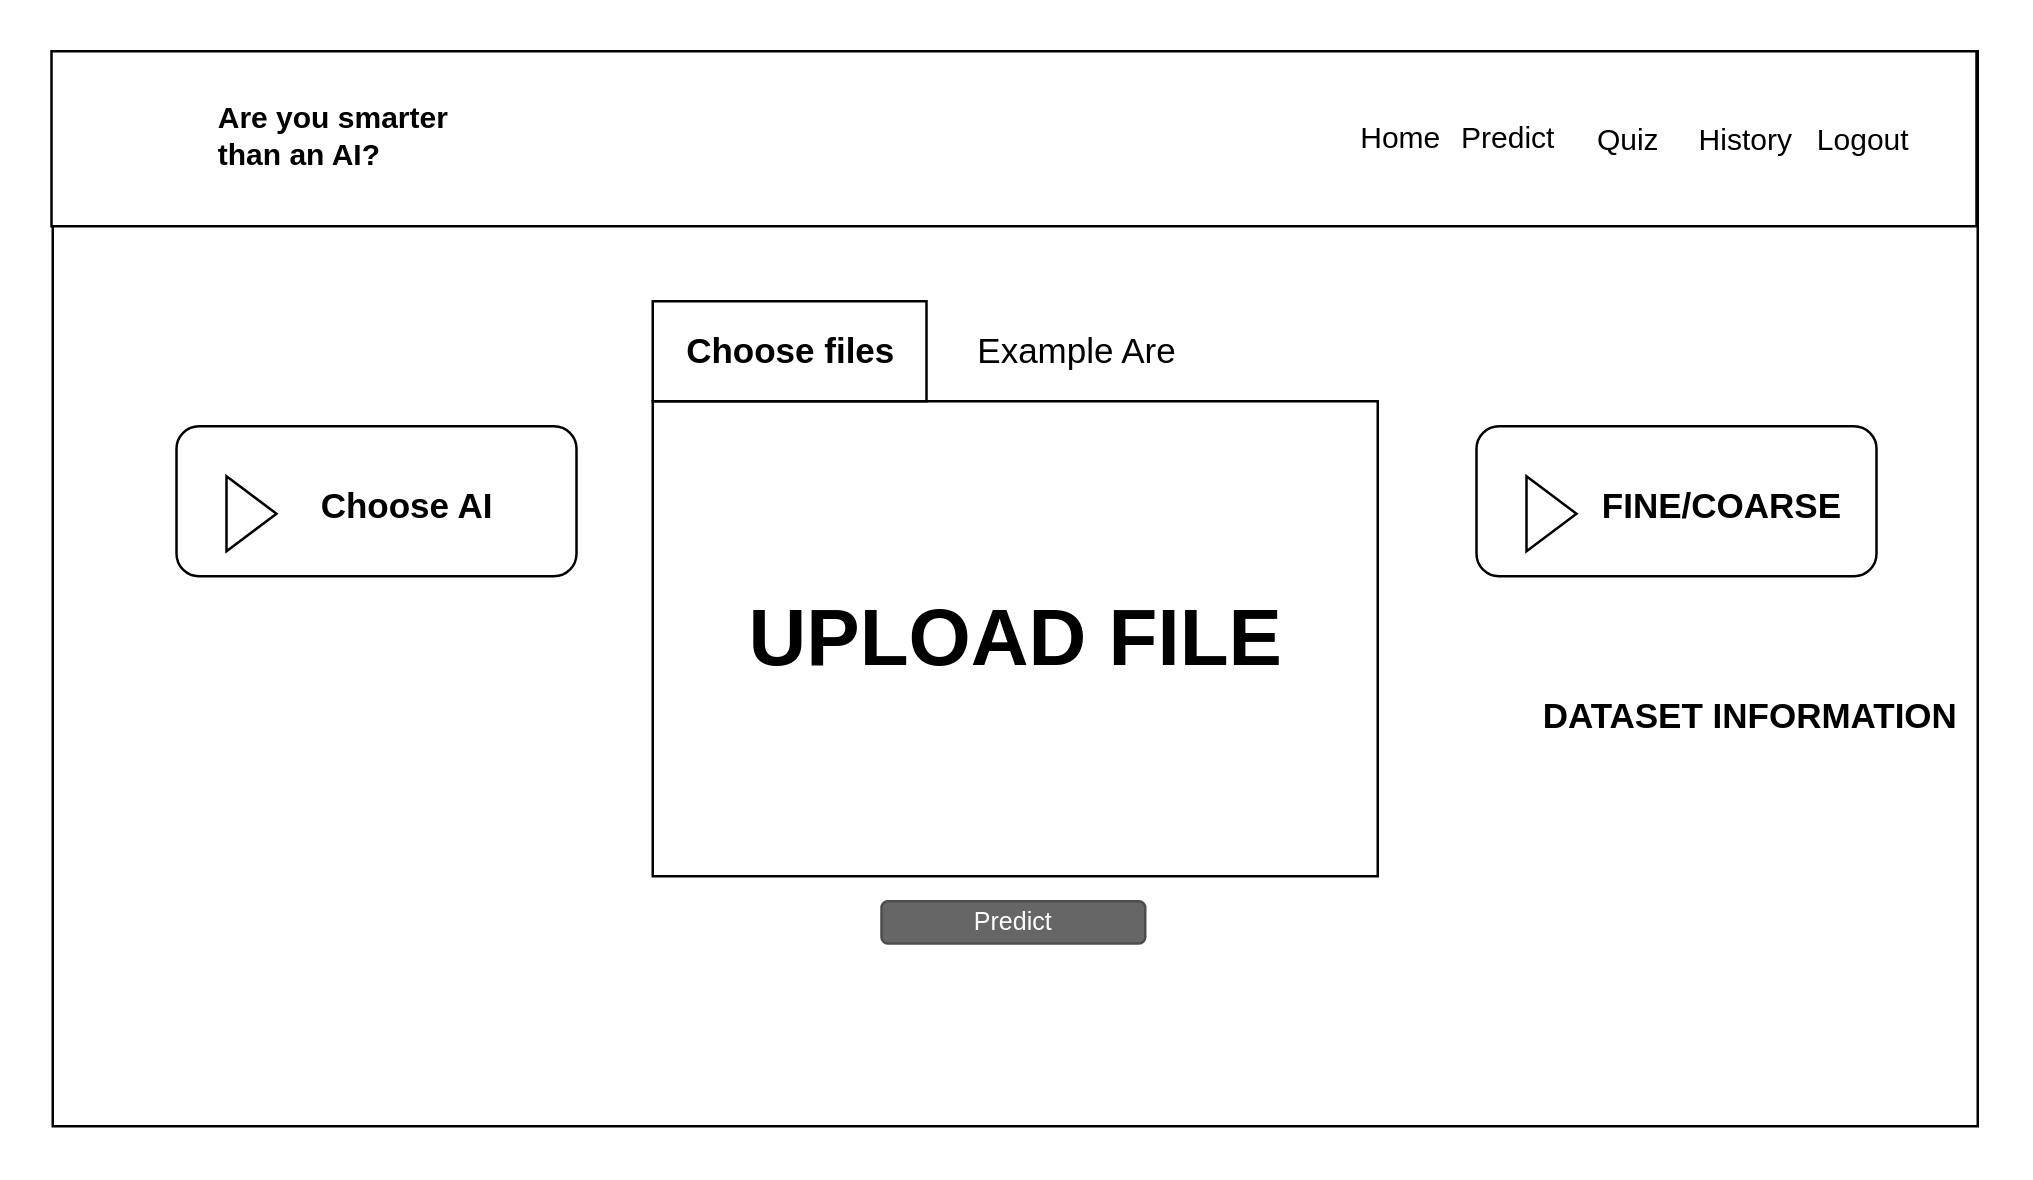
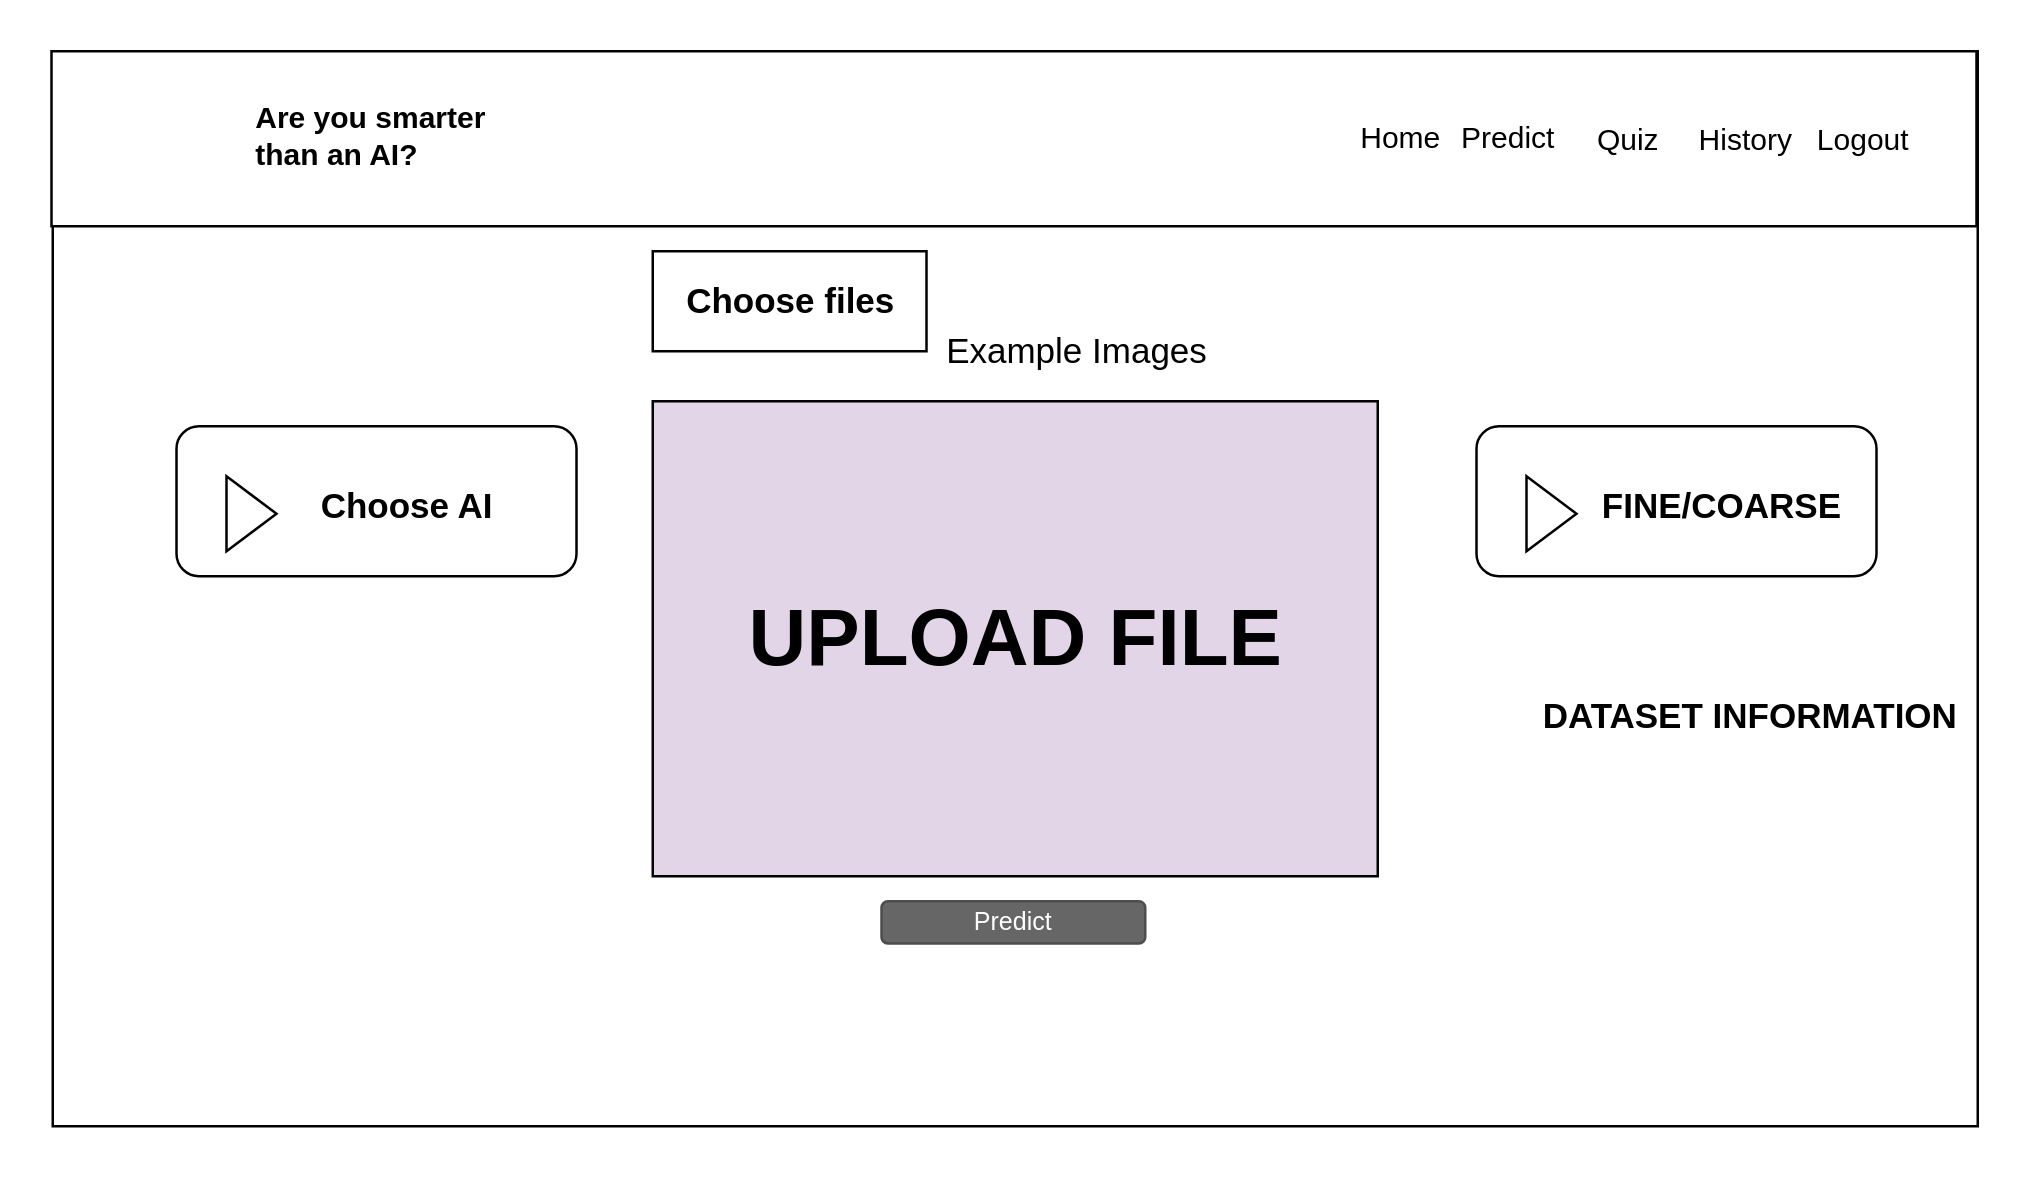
  <mxCell id="0" />
  <mxCell id="1" parent="0" />
  <mxCell id="2" value="" style="rounded=0;whiteSpace=wrap;html=1;" vertex="1" parent="1"><mxGeometry x="20.5" y="20" width="770" height="430" as="geometry" /></mxCell>
  <mxCell id="3" value="" style="rounded=0;whiteSpace=wrap;html=1;" vertex="1" parent="1"><mxGeometry x="20" y="20" width="770" height="70" as="geometry" /></mxCell>
  <mxCell id="4" value="" style="shape=image;html=1;verticalLabelPosition=bottom;verticalAlign=top;imageAspect=1;aspect=fixed;image=https://cdn.discordapp.com/attachments/910885868733087747/1066040074367672370/Are_you_smarter_than_an_AI.png;fontSize=10;" vertex="1" parent="1"><mxGeometry x="30" y="29" width="50" height="50" as="geometry" /></mxCell>
- <mxCell id="5" value="Are you smarter &lt;br style=&quot;font-size: 12px;&quot;&gt;than an AI?" style="text;strokeColor=none;fillColor=none;html=1;fontSize=12;fontStyle=1;verticalAlign=middle;align=left;" vertex="1" parent="1"><mxGeometry x="85" y="34" width="100" height="40" as="geometry" /></mxCell>
+ <mxCell id="5" value="Are you smarter &lt;br style=&quot;font-size: 12px;&quot;&gt;than an AI?" style="text;strokeColor=none;fillColor=none;html=1;fontSize=12;fontStyle=1;verticalAlign=middle;align=left;" vertex="1" parent="1"><mxGeometry x="100" y="34" width="100" height="40" as="geometry" /></mxCell>
  <mxCell id="6" value="Predict" style="text;html=1;strokeColor=none;fillColor=none;align=center;verticalAlign=middle;whiteSpace=wrap;rounded=0;" vertex="1" parent="1"><mxGeometry x="573" y="39.5" width="60" height="30" as="geometry" /></mxCell>
  <mxCell id="7" value="Quiz" style="text;html=1;strokeColor=none;fillColor=none;align=center;verticalAlign=middle;whiteSpace=wrap;rounded=0;" vertex="1" parent="1"><mxGeometry x="621" y="40.5" width="60" height="30" as="geometry" /></mxCell>
  <mxCell id="8" value="Logout" style="text;html=1;strokeColor=none;fillColor=none;align=center;verticalAlign=middle;whiteSpace=wrap;rounded=0;" vertex="1" parent="1"><mxGeometry x="715" y="40.5" width="60" height="30" as="geometry" /></mxCell>
  <mxCell id="9" value="History" style="text;html=1;strokeColor=none;fillColor=none;align=center;verticalAlign=middle;whiteSpace=wrap;rounded=0;" vertex="1" parent="1"><mxGeometry x="668" y="40.5" width="60" height="30" as="geometry" /></mxCell>
  <mxCell id="10" value="Home" style="text;html=1;strokeColor=none;fillColor=none;align=center;verticalAlign=middle;whiteSpace=wrap;rounded=0;" vertex="1" parent="1"><mxGeometry x="530" y="39.5" width="60" height="30" as="geometry" /></mxCell>
  <mxCell id="11" value="Predict" style="rounded=1;html=1;shadow=0;dashed=0;whiteSpace=wrap;fontSize=10;fillColor=#666666;align=center;strokeColor=#4D4D4D;fontColor=#ffffff;" vertex="1" parent="1"><mxGeometry x="352" y="360" width="105.5" height="16.88" as="geometry" /></mxCell>
- <mxCell id="12" value="&lt;font style=&quot;font-size: 14px;&quot;&gt;Example Are&lt;br&gt;&lt;/font&gt;" style="text;strokeColor=none;fillColor=none;html=1;fontSize=14;fontStyle=0;verticalAlign=middle;align=center;" vertex="1" parent="1"><mxGeometry x="380" y="120" width="100" height="40" as="geometry" /></mxCell>
- <mxCell id="13" value="&lt;font style=&quot;font-size: 32px;&quot;&gt;UPLOAD FILE&lt;/font&gt;" style="rounded=0;whiteSpace=wrap;html=1;fontSize=14;fontStyle=1" vertex="1" parent="1"><mxGeometry x="260.5" y="160" width="290" height="190" as="geometry" /></mxCell>
- <mxCell id="14" value="&lt;span style=&quot;font-weight: 700;&quot;&gt;Choose files&lt;/span&gt;" style="rounded=0;whiteSpace=wrap;html=1;labelBorderColor=none;fontSize=14;" vertex="1" parent="1"><mxGeometry x="260.5" y="120" width="109.5" height="40" as="geometry" /></mxCell>
+ <mxCell id="12" value="&lt;font style=&quot;font-size: 14px;&quot;&gt;Example Images&lt;br&gt;&lt;/font&gt;" style="text;strokeColor=none;fillColor=none;html=1;fontSize=14;fontStyle=0;verticalAlign=middle;align=center;" vertex="1" parent="1"><mxGeometry x="380" y="120" width="100" height="40" as="geometry" /></mxCell>
+ <mxCell id="13" value="&lt;font style=&quot;font-size: 32px;&quot;&gt;UPLOAD FILE&lt;/font&gt;" style="rounded=0;whiteSpace=wrap;html=1;fontSize=14;fontStyle=1;fillColor=#e1d5e7;" vertex="1" parent="1"><mxGeometry x="260.5" y="160" width="290" height="190" as="geometry" /></mxCell>
+ <mxCell id="14" value="&lt;span style=&quot;font-weight: 700;&quot;&gt;Choose files&lt;/span&gt;" style="rounded=0;whiteSpace=wrap;html=1;labelBorderColor=none;fontSize=14;" vertex="1" parent="1"><mxGeometry x="260.5" y="100" width="109.5" height="40" as="geometry" /></mxCell>
  <mxCell id="15" value="&lt;font style=&quot;font-size: 14px;&quot;&gt;Choose AI&amp;nbsp; &amp;nbsp; &amp;nbsp; &amp;nbsp;&amp;nbsp;&lt;/font&gt;" style="html=1;whiteSpace=wrap;container=1;recursiveResize=0;collapsible=0;labelBorderColor=none;fontSize=32;fontStyle=1;strokeColor=default;fillColor=default;rounded=1;shadow=0;glass=0;imageAspect=1;allowArrows=1;align=right;verticalAlign=top;" vertex="1" parent="1"><mxGeometry x="70" y="170" width="160" height="60" as="geometry" /></mxCell>
  <mxCell id="16" value="" style="triangle;html=1;whiteSpace=wrap;labelBorderColor=none;fontSize=32;" vertex="1" parent="15"><mxGeometry x="20" y="20" width="20" height="30" as="geometry" /></mxCell>
  <mxCell id="17" value="&lt;font style=&quot;font-size: 14px;&quot;&gt;FINE/COARSE&amp;nbsp; &amp;nbsp;&lt;/font&gt;" style="html=1;whiteSpace=wrap;container=1;recursiveResize=0;collapsible=0;labelBorderColor=none;fontSize=32;fontStyle=1;strokeColor=default;fillColor=default;rounded=1;shadow=0;glass=0;imageAspect=1;allowArrows=1;align=right;verticalAlign=top;" vertex="1" parent="1"><mxGeometry x="590" y="170" width="160" height="60" as="geometry" /></mxCell>
  <mxCell id="18" value="" style="triangle;html=1;whiteSpace=wrap;labelBorderColor=none;fontSize=32;" vertex="1" parent="17"><mxGeometry x="20" y="20" width="20" height="30" as="geometry" /></mxCell>
  <mxCell id="19" value="&lt;font style=&quot;font-size: 14px;&quot;&gt;DATASET INFORMATION&lt;/font&gt;" style="text;strokeColor=none;fillColor=none;html=1;fontSize=32;fontStyle=1;verticalAlign=middle;align=left;" vertex="1" parent="1"><mxGeometry x="615" y="260" width="100" height="40" as="geometry" /></mxCell>
